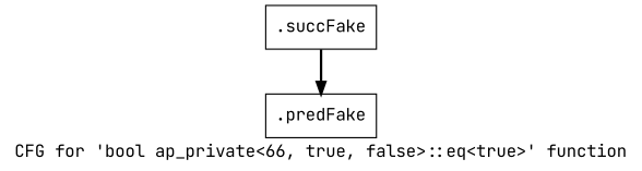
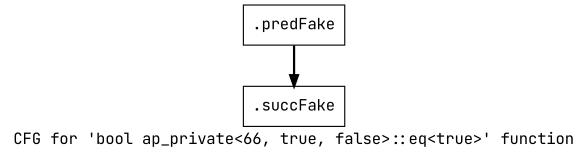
  digraph {
    label="CFG for 'bool ap_private\<66, true, false\>::eq\<true\>' function"
    fontname="JetBrains Mono"
    node [shape=record color=black fontname="JetBrains Mono"]
    n1 [label="{.predFake}"]
    n2 [filename="/mnt/xilinx/Vitis_HLS/2021.2/include/etc/ap_private.h" label="{.succFake}" linenumber=5299]
-   n2 -> n1 [execusionnum=0 filename="/mnt/xilinx/Vitis_HLS/2021.2/include/etc/ap_private.h" color=black style=bold fontname="JetBrains Mono"]
+   n1 -> n2 [execusionnum=0 filename="/mnt/xilinx/Vitis_HLS/2021.2/include/etc/ap_private.h" color=black style=bold fontname="JetBrains Mono"]
  }
